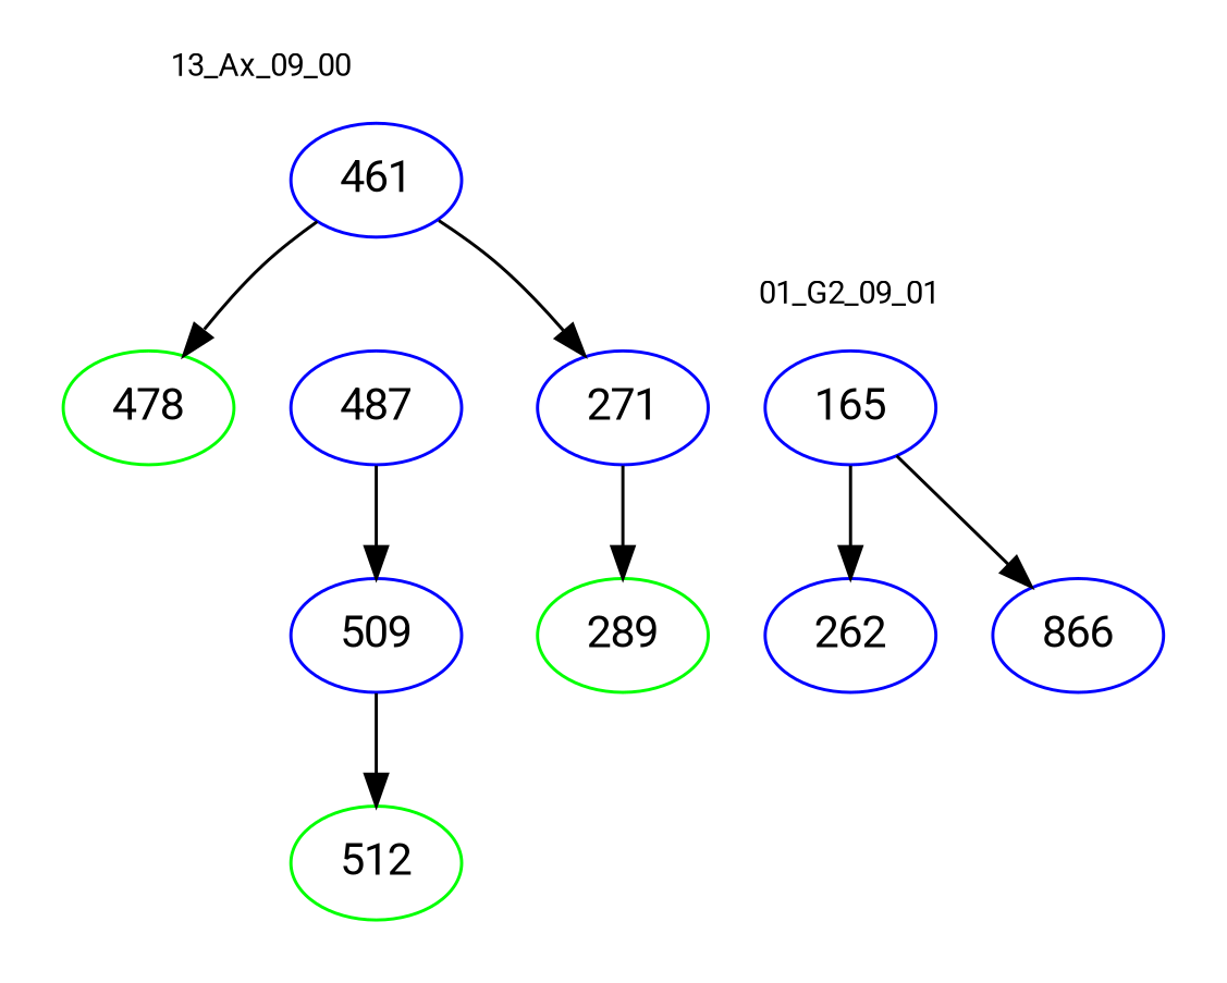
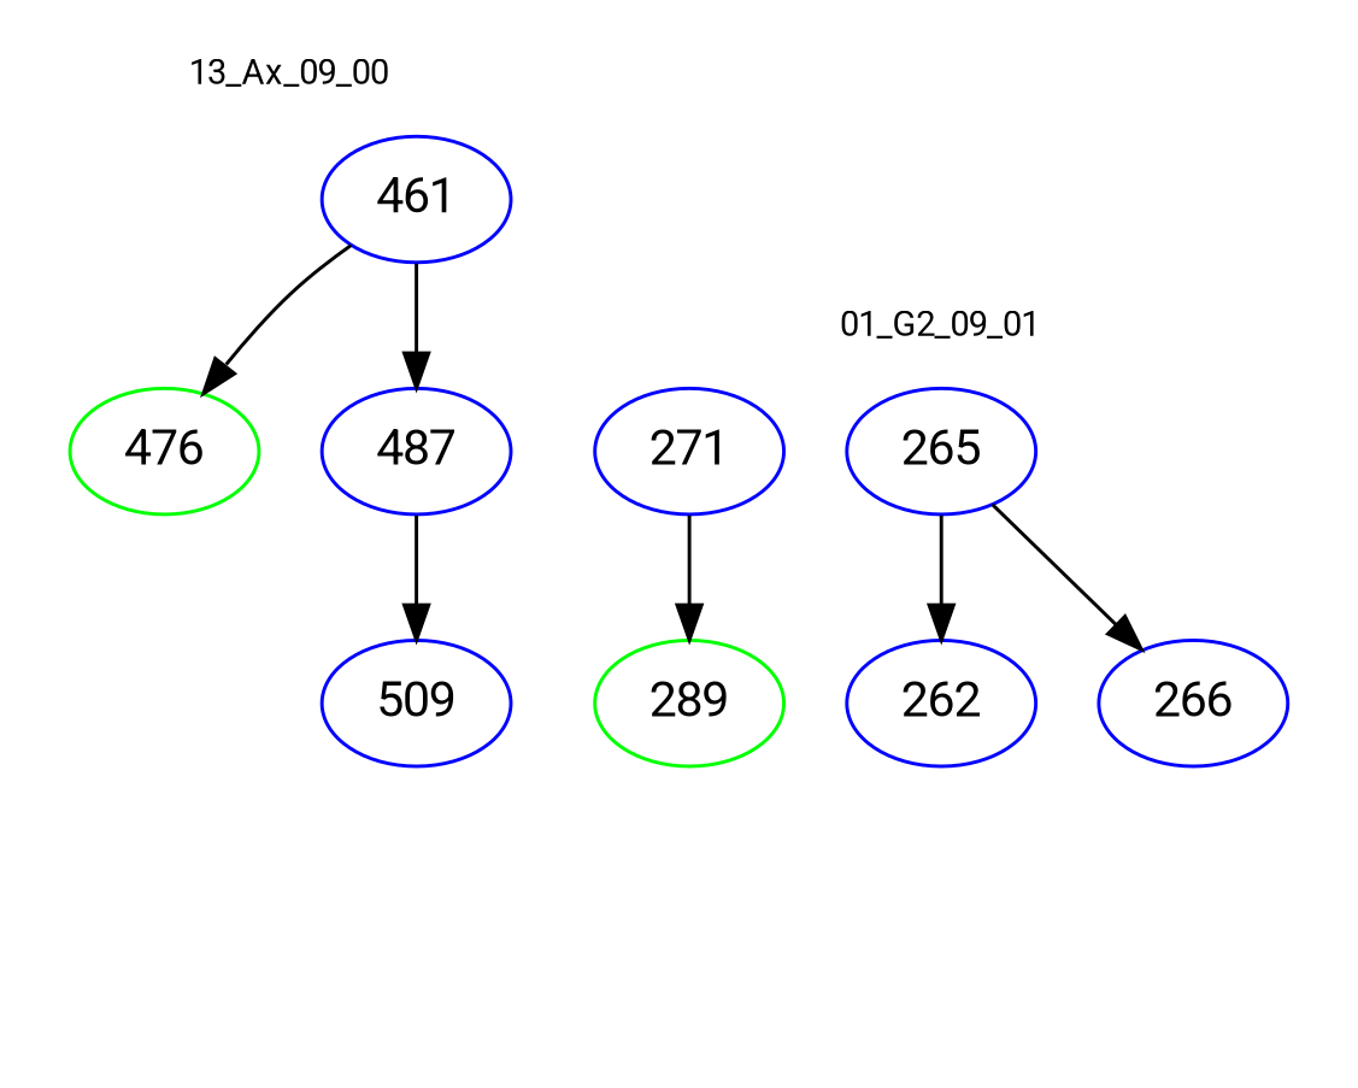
  digraph {
    fontname=Roboto
    node [color=blue fontname=Roboto]
    edge [color=black fontname=Roboto]
    n1 [label=461]
-   n2 [color=green label=478]
+   n2 [color=green label=476]
    n3 [label=487]
    n4 [label=509]
-   n5 [color=green label=512]
-   n6 [label=165]
+   n6 [label=265]
    n7 [label=262]
-   n8 [label=866]
+   n8 [label=266]
    n9 [label=271]
    n10 [color=green label=289]
    subgraph cluster_1 {
      color=white
      fontsize=10
      label="13_Ax_09_00"
      n1
      n2
      n3
      n4
-     n5
    }
    subgraph cluster_2 {
      color=white
      fontsize=10
      label="01_G2_09_01"
      n6
      n7
      n8
      n9
      n10
    }
    n1 -> n2
-   n1 -> n9
+   n1 -> n3
    n3 -> n4
-   n4 -> n5
    n6 -> n7
    n6 -> n8
    n9 -> n10
  }
